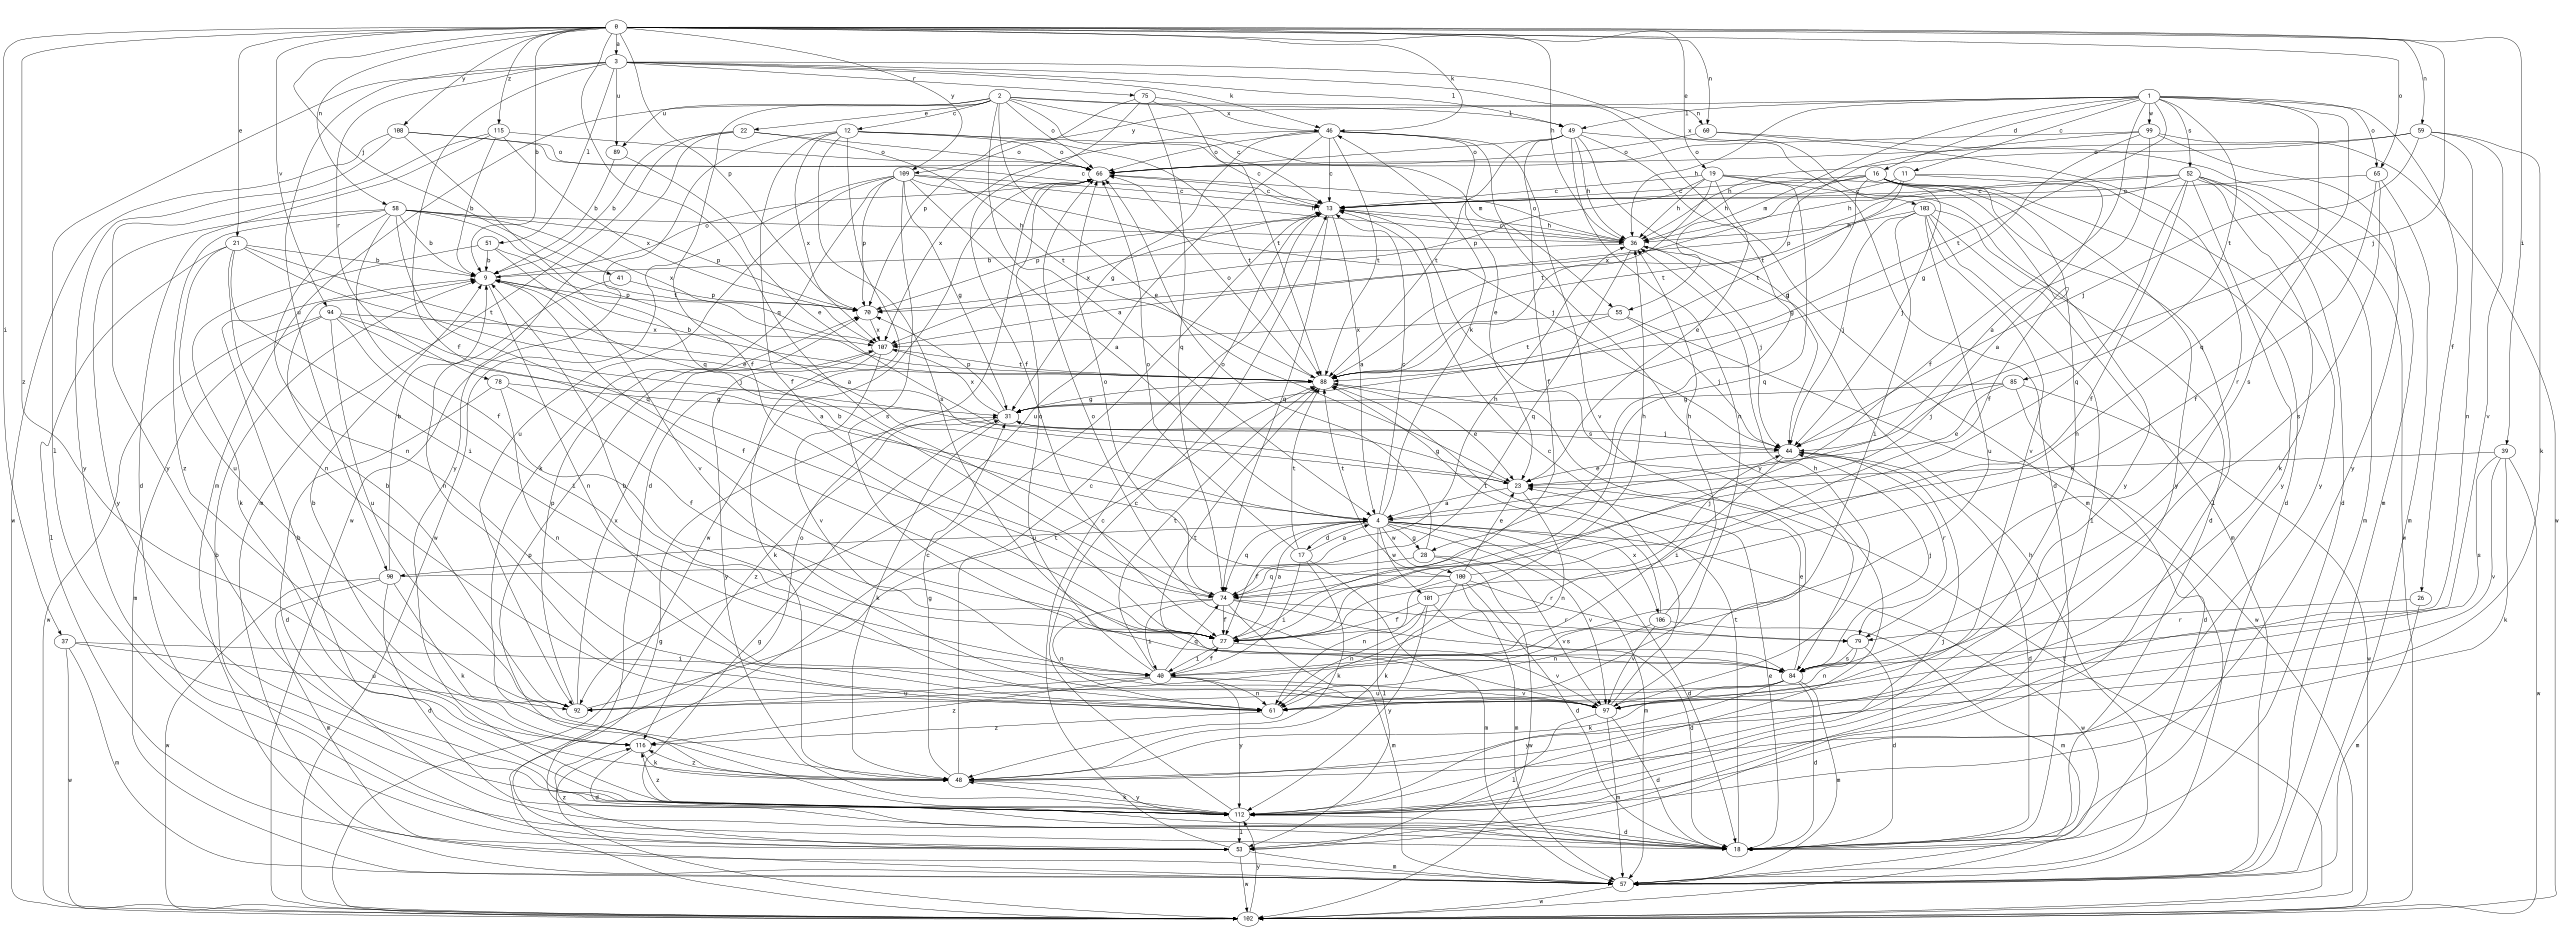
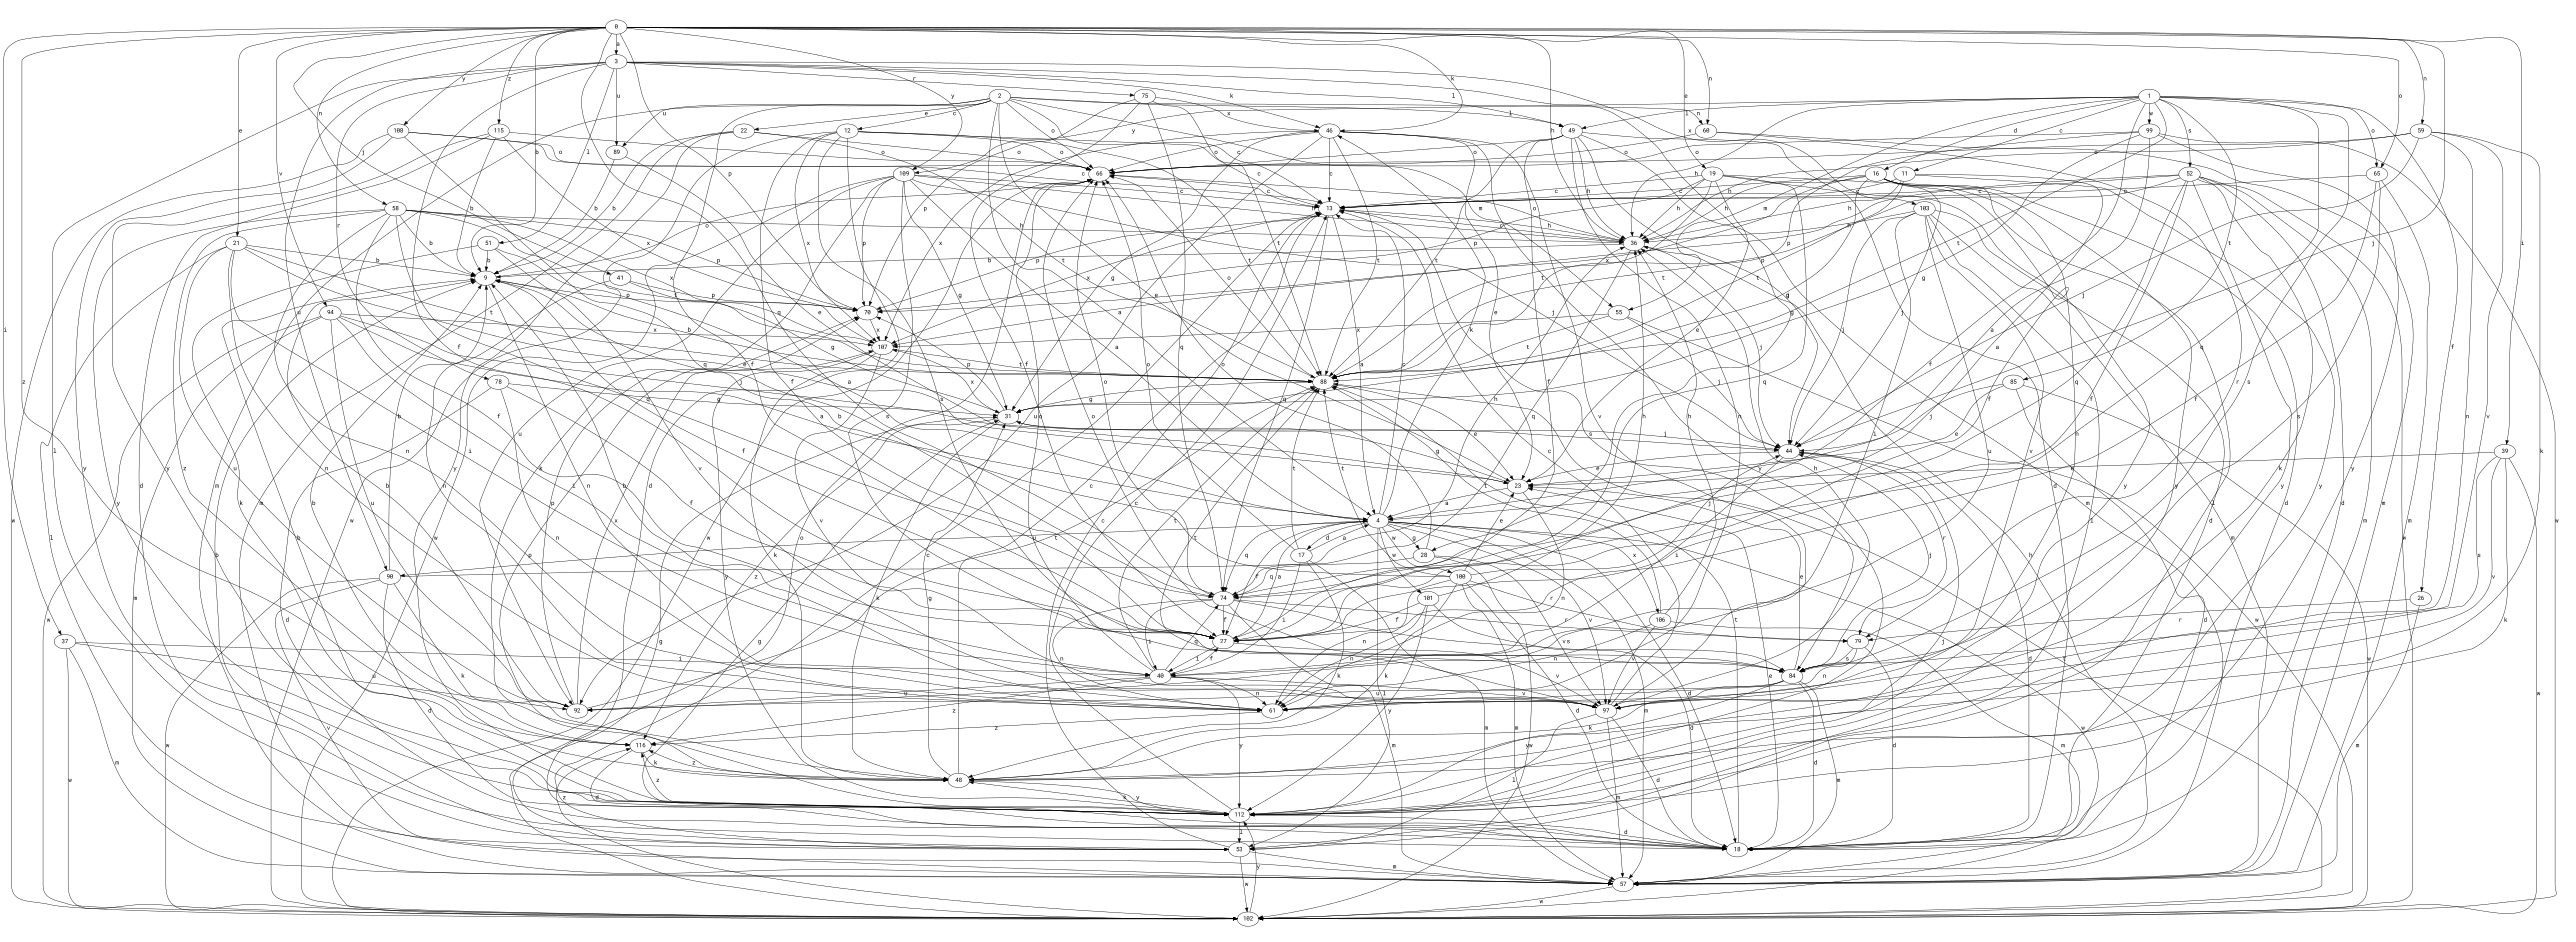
  strict digraph {
    fontname="Roboto Mono"
    node [fontname="Roboto Mono"]
    edge [fontname="Roboto Mono"]
    0
    3
    9
    19
    21
    36
    37
    39
    41
    44
    46
    58
    59
    60
    65
    70
    74
    94
    108
    109
    115
    116
    27
    49
    89
    28
    51
    53
    75
    78
    90
    103
    66
    61
    88
    13
    23
    112
    40
    92
    57
    102
    84
    97
    48
    31
    18
    79
    107
    4
    1
    11
    16
    26
    55
    n56 [label=52]
    85
    99
    2
    12
    22
    17
    100
    101
    106
    0 -> 3 [label=a]
    0 -> 9 [label=b]
    0 -> 19 [label=e]
    0 -> 21 [label=e]
    0 -> 36 [label=h]
    0 -> 37 [label=i]
    0 -> 39 [label=i]
    0 -> 41 [label=j]
    0 -> 44 [label=j]
    0 -> 46 [label=k]
    0 -> 58 [label=n]
    0 -> 59 [label=n]
    0 -> 60 [label=n]
    0 -> 65 [label=o]
    0 -> 70 [label=p]
    0 -> 74 [label=q]
    0 -> 94 [label=v]
    0 -> 108 [label=y]
    0 -> 109 [label=y]
    0 -> 115 [label=z]
    0 -> 116 [label=z]
    3 -> 46 [label=k]
    3 -> 27 [label=f]
    3 -> 49 [label=l]
    3 -> 89 [label=u]
    3 -> 28 [label=g]
    3 -> 51 [label=l]
    3 -> 53 [label=l]
    3 -> 75 [label=r]
    3 -> 78 [label=r]
    3 -> 90 [label=u]
    3 -> 103 [label=x]
    9 -> 70 [label=p]
    9 -> 27 [label=f]
    9 -> 66 [label=o]
    9 -> 61 [label=n]
    19 -> 36 [label=h]
    19 -> 70 [label=p]
    19 -> 74 [label=q]
    19 -> 53 [label=l]
    19 -> 88 [label=t]
    19 -> 13 [label=c]
    19 -> 23 [label=e]
    19 -> 112 [label=y]
    21 -> 9 [label=b]
    21 -> 53 [label=l]
    21 -> 61 [label=n]
    21 -> 88 [label=t]
    21 -> 23 [label=e]
    21 -> 40 [label=i]
    21 -> 92 [label=u]
    36 -> 9 [label=b]
    36 -> 44 [label=j]
    36 -> 74 [label=q]
    36 -> 66 [label=o]
    36 -> 13 [label=c]
    37 -> 40 [label=i]
    37 -> 92 [label=u]
    37 -> 57 [label=m]
    37 -> 102 [label=w]
    39 -> 23 [label=e]
    39 -> 102 [label=w]
    39 -> 84 [label=s]
    39 -> 97 [label=v]
    39 -> 48 [label=k]
    41 -> 70 [label=p]
    41 -> 61 [label=n]
-   85 -> 31 [label=g]
+   41 -> 31 [label=g]
    44 -> 23 [label=e]
    44 -> 40 [label=i]
    44 -> 18 [label=d]
    44 -> 79 [label=r]
    46 -> 66 [label=o]
    46 -> 88 [label=t]
    46 -> 13 [label=c]
    46 -> 23 [label=e]
    46 -> 112 [label=y]
    46 -> 92 [label=u]
    46 -> 97 [label=v]
    46 -> 31 [label=g]
    46 -> 107 [label=x]
    58 -> 9 [label=b]
    58 -> 36 [label=h]
    58 -> 70 [label=p]
    58 -> 74 [label=q]
    58 -> 116 [label=z]
    58 -> 27 [label=f]
    58 -> 61 [label=n]
    58 -> 88 [label=t]
    58 -> 112 [label=y]
    58 -> 107 [label=x]
    59 -> 36 [label=h]
    59 -> 44 [label=j]
    59 -> 66 [label=o]
    59 -> 61 [label=n]
    59 -> 97 [label=v]
    59 -> 48 [label=k]
    60 -> 66 [label=o]
    60 -> 57 [label=m]
    60 -> 79 [label=r]
    65 -> 27 [label=f]
    65 -> 13 [label=c]
    65 -> 57 [label=m]
    65 -> 84 [label=s]
    70 -> 107 [label=x]
    74 -> 27 [label=f]
    74 -> 66 [label=o]
    74 -> 61 [label=n]
    74 -> 40 [label=i]
    74 -> 57 [label=m]
    74 -> 84 [label=s]
    74 -> 79 [label=r]
    94 -> 44 [label=j]
    94 -> 40 [label=i]
    94 -> 92 [label=u]
    94 -> 57 [label=m]
    94 -> 102 [label=w]
    94 -> 107 [label=x]
    94 -> 4 [label=a]
    108 -> 74 [label=q]
    108 -> 66 [label=o]
    108 -> 13 [label=c]
    108 -> 112 [label=y]
    108 -> 102 [label=w]
    109 -> 36 [label=h]
    109 -> 44 [label=j]
    109 -> 70 [label=p]
    109 -> 13 [label=c]
    109 -> 92 [label=u]
    109 -> 102 [label=w]
    109 -> 84 [label=s]
    109 -> 48 [label=k]
    109 -> 31 [label=g]
    109 -> 4 [label=a]
    115 -> 9 [label=b]
    115 -> 66 [label=o]
    115 -> 112 [label=y]
    115 -> 18 [label=d]
    115 -> 107 [label=x]
    116 -> 9 [label=b]
    116 -> 48 [label=k]
    116 -> 18 [label=d]
    27 -> 40 [label=i]
    27 -> 97 [label=v]
    27 -> 4 [label=a]
    49 -> 36 [label=h]
    49 -> 44 [label=j]
    49 -> 27 [label=f]
    49 -> 66 [label=o]
    49 -> 61 [label=n]
    49 -> 88 [label=t]
    49 -> 57 [label=m]
    49 -> 18 [label=d]
    89 -> 9 [label=b]
    89 -> 23 [label=e]
    28 -> 74 [label=q]
    28 -> 66 [label=o]
    28 -> 102 [label=w]
    28 -> 97 [label=v]
    51 -> 9 [label=b]
    51 -> 97 [label=v]
    51 -> 48 [label=k]
    51 -> 4 [label=a]
    53 -> 9 [label=b]
    53 -> 116 [label=z]
    53 -> 13 [label=c]
    53 -> 57 [label=m]
    53 -> 102 [label=w]
    53 -> 31 [label=g]
    75 -> 46 [label=x]
    75 -> 70 [label=p]
    75 -> 74 [label=q]
    75 -> 27 [label=f]
    75 -> 88 [label=t]
    78 -> 27 [label=f]
    78 -> 61 [label=n]
    78 -> 31 [label=g]
    78 -> 18 [label=d]
    90 -> 9 [label=b]
    90 -> 36 [label=h]
-   90 -> 57 [label=m]
+   90 -> 57 [label=v]
    90 -> 102 [label=w]
    90 -> 48 [label=k]
    90 -> 18 [label=d]
    103 -> 36 [label=h]
    103 -> 44 [label=j]
    103 -> 53 [label=l]
    103 -> 40 [label=i]
    103 -> 92 [label=u]
    103 -> 57 [label=m]
    103 -> 97 [label=v]
    103 -> 18 [label=d]
    66 -> 13 [label=c]
    66 -> 102 [label=w]
    61 -> 116 [label=z]
    88 -> 9 [label=b]
    88 -> 66 [label=o]
    88 -> 23 [label=e]
    88 -> 31 [label=g]
    13 -> 36 [label=h]
    13 -> 70 [label=p]
    13 -> 74 [label=q]
    13 -> 84 [label=s]
    13 -> 107 [label=x]
    13 -> 4 [label=a]
    23 -> 61 [label=n]
    23 -> 31 [label=g]
    23 -> 4 [label=a]
    112 -> 9 [label=b]
    112 -> 44 [label=j]
    112 -> 70 [label=p]
    112 -> 116 [label=z]
    112 -> 53 [label=l]
    112 -> 13 [label=c]
    112 -> 48 [label=k]
    112 -> 18 [label=d]
    40 -> 74 [label=q]
    40 -> 116 [label=z]
    40 -> 27 [label=f]
    40 -> 66 [label=o]
    40 -> 61 [label=n]
    40 -> 88 [label=t]
    40 -> 112 [label=y]
    40 -> 92 [label=u]
    40 -> 97 [label=v]
    92 -> 9 [label=b]
    92 -> 70 [label=p]
    92 -> 88 [label=t]
    92 -> 107 [label=x]
    57 -> 36 [label=h]
    57 -> 102 [label=w]
    102 -> 66 [label=o]
    102 -> 88 [label=t]
    102 -> 13 [label=c]
    102 -> 112 [label=y]
    84 -> 44 [label=j]
    84 -> 66 [label=o]
    84 -> 23 [label=e]
    84 -> 112 [label=y]
    84 -> 92 [label=u]
    84 -> 57 [label=m]
    84 -> 48 [label=k]
    84 -> 18 [label=d]
    97 -> 9 [label=b]
    97 -> 36 [label=h]
    97 -> 53 [label=l]
    97 -> 88 [label=t]
    97 -> 13 [label=c]
    97 -> 57 [label=m]
    97 -> 18 [label=d]
    48 -> 116 [label=z]
    48 -> 13 [label=c]
    48 -> 112 [label=y]
    48 -> 31 [label=g]
    31 -> 44 [label=j]
    31 -> 70 [label=p]
    31 -> 116 [label=z]
    31 -> 48 [label=k]
    31 -> 107 [label=x]
    18 -> 88 [label=t]
    18 -> 23 [label=e]
    18 -> 31 [label=g]
    79 -> 61 [label=n]
    79 -> 84 [label=s]
    79 -> 18 [label=d]
    107 -> 88 [label=t]
    107 -> 112 [label=y]
    107 -> 97 [label=v]
    107 -> 48 [label=k]
    4 -> 46 [label=k]
    4 -> 74 [label=q]
    4 -> 27 [label=f]
    4 -> 28 [label=g]
    4 -> 53 [label=l]
    4 -> 90 [label=u]
    4 -> 13 [label=c]
    4 -> 57 [label=m]
    4 -> 102 [label=w]
    4 -> 97 [label=v]
    4 -> 18 [label=d]
    4 -> 17 [label=d]
    4 -> 100 [label=w]
    4 -> 101 [label=w]
    4 -> 106 [label=x]
    1 -> 36 [label=h]
    1 -> 65 [label=o]
    1 -> 74 [label=q]
    1 -> 109 [label=y]
    1 -> 27 [label=f]
    1 -> 49 [label=l]
    1 -> 88 [label=t]
    1 -> 84 [label=s]
    1 -> 11 [label=c]
    1 -> 16 [label=d]
    1 -> 26 [label=f]
    1 -> 55 [label=m]
    1 -> n56 [label=s]
    1 -> 85 [label=t]
    1 -> 99 [label=w]
    11 -> 36 [label=h]
    11 -> 88 [label=t]
    11 -> 13 [label=c]
    11 -> 112 [label=y]
    11 -> 4 [label=a]
    16 -> 36 [label=h]
    16 -> 44 [label=j]
    16 -> 27 [label=f]
    16 -> 61 [label=n]
    16 -> 13 [label=c]
    16 -> 112 [label=y]
    16 -> 31 [label=g]
    16 -> 18 [label=d]
    16 -> 107 [label=x]
    26 -> 57 [label=m]
    26 -> 79 [label=r]
    55 -> 44 [label=j]
    55 -> 88 [label=t]
    55 -> 102 [label=w]
    55 -> 107 [label=x]
    n56 -> 70 [label=p]
    n56 -> 74 [label=q]
    n56 -> 27 [label=f]
    n56 -> 88 [label=t]
    n56 -> 13 [label=c]
    n56 -> 112 [label=y]
    n56 -> 57 [label=m]
    n56 -> 102 [label=w]
    n56 -> 48 [label=k]
    n56 -> 18 [label=d]
    85 -> 44 [label=j]
    85 -> 23 [label=e]
    85 -> 102 [label=w]
    85 -> 18 [label=d]
    99 -> 66 [label=o]
-   99 -> 88 [label=t]
+   99 -> 88 [label=p]
    99 -> 112 [label=y]
    99 -> 102 [label=w]
    99 -> 31 [label=g]
    99 -> 4 [label=a]
    2 -> 60 [label=n]
    2 -> 27 [label=f]
    2 -> 49 [label=l]
    2 -> 89 [label=u]
    2 -> 66 [label=o]
    2 -> 13 [label=c]
    2 -> 23 [label=e]
    2 -> 57 [label=m]
    2 -> 4 [label=a]
    2 -> 55 [label=m]
    2 -> 12 [label=c]
    2 -> 22 [label=e]
    12 -> 27 [label=f]
    12 -> 66 [label=o]
    12 -> 88 [label=t]
    12 -> 13 [label=c]
    12 -> 102 [label=w]
    12 -> 84 [label=s]
    12 -> 18 [label=d]
    12 -> 107 [label=x]
    22 -> 9 [label=b]
    22 -> 66 [label=o]
    22 -> 88 [label=t]
    22 -> 112 [label=y]
    22 -> 57 [label=m]
    17 -> 66 [label=o]
    17 -> 88 [label=t]
    17 -> 40 [label=i]
    17 -> 57 [label=m]
    17 -> 48 [label=k]
    17 -> 4 [label=a]
    100 -> 9 [label=b]
    100 -> 44 [label=j]
    100 -> 61 [label=n]
    100 -> 88 [label=t]
    100 -> 23 [label=e]
    100 -> 57 [label=m]
    100 -> 48 [label=k]
    100 -> 18 [label=d]
    100 -> 79 [label=r]
    101 -> 36 [label=h]
    101 -> 27 [label=f]
    101 -> 61 [label=n]
    101 -> 112 [label=y]
    101 -> 18 [label=d]
    106 -> 36 [label=h]
    106 -> 61 [label=n]
    106 -> 88 [label=t]
    106 -> 57 [label=m]
    106 -> 97 [label=v]
  }
